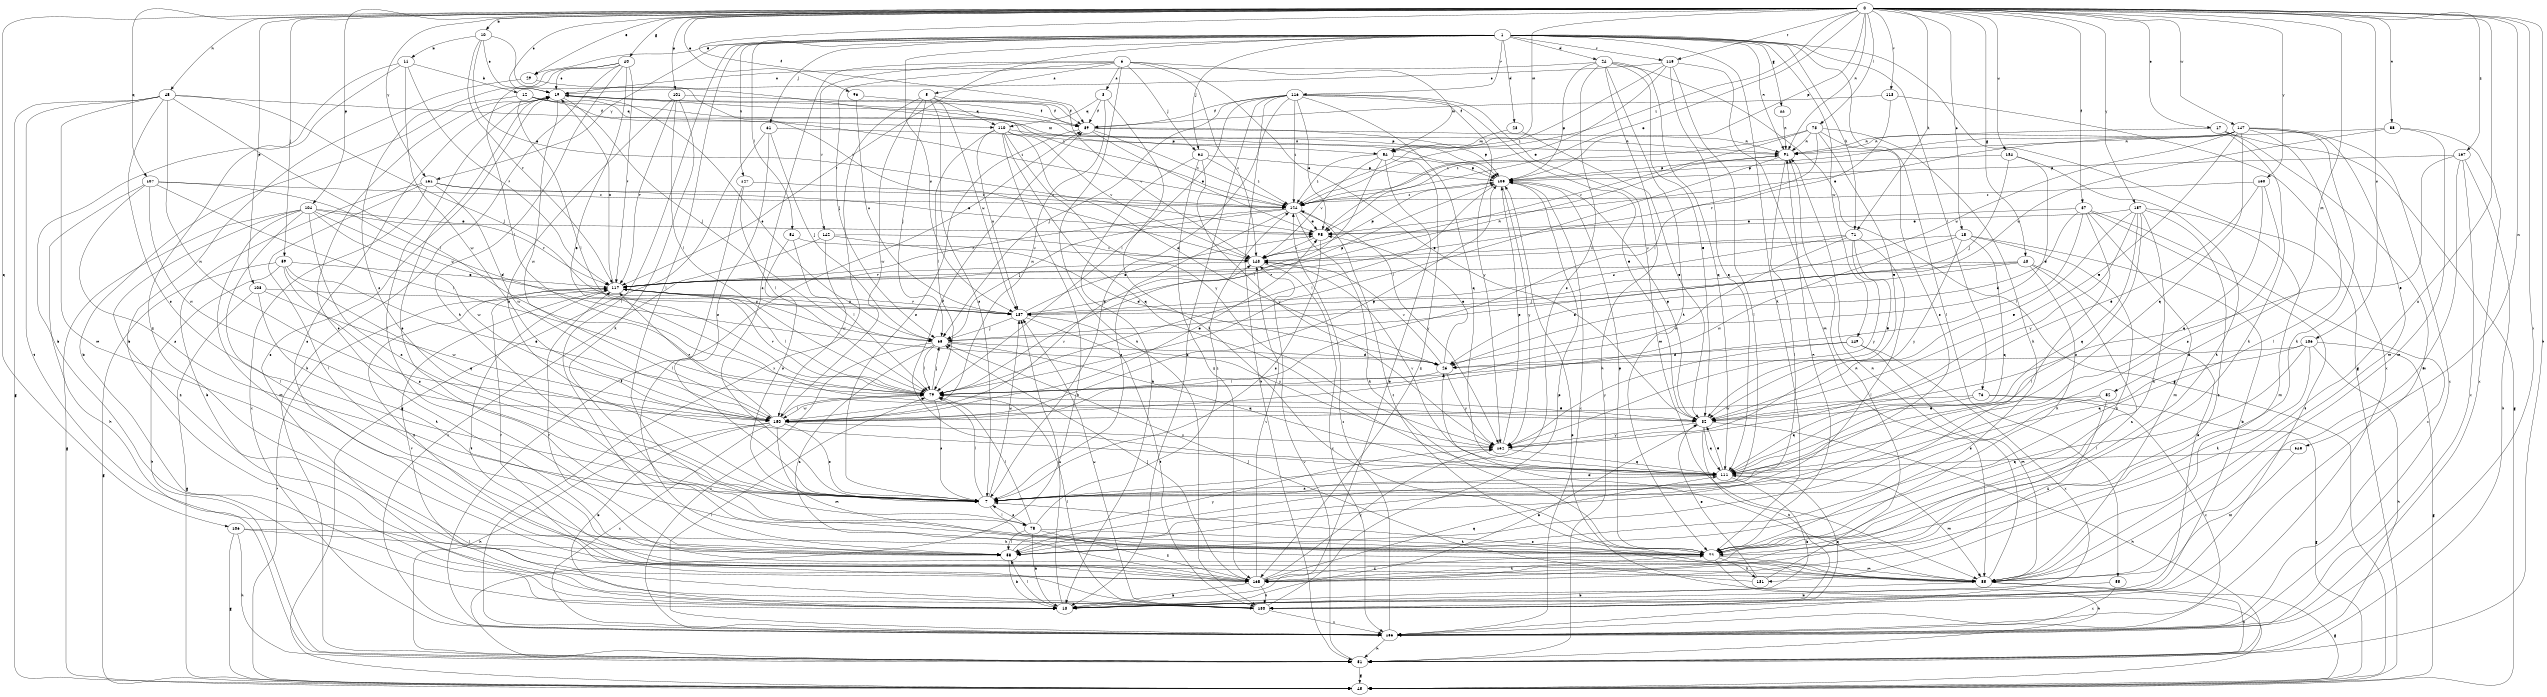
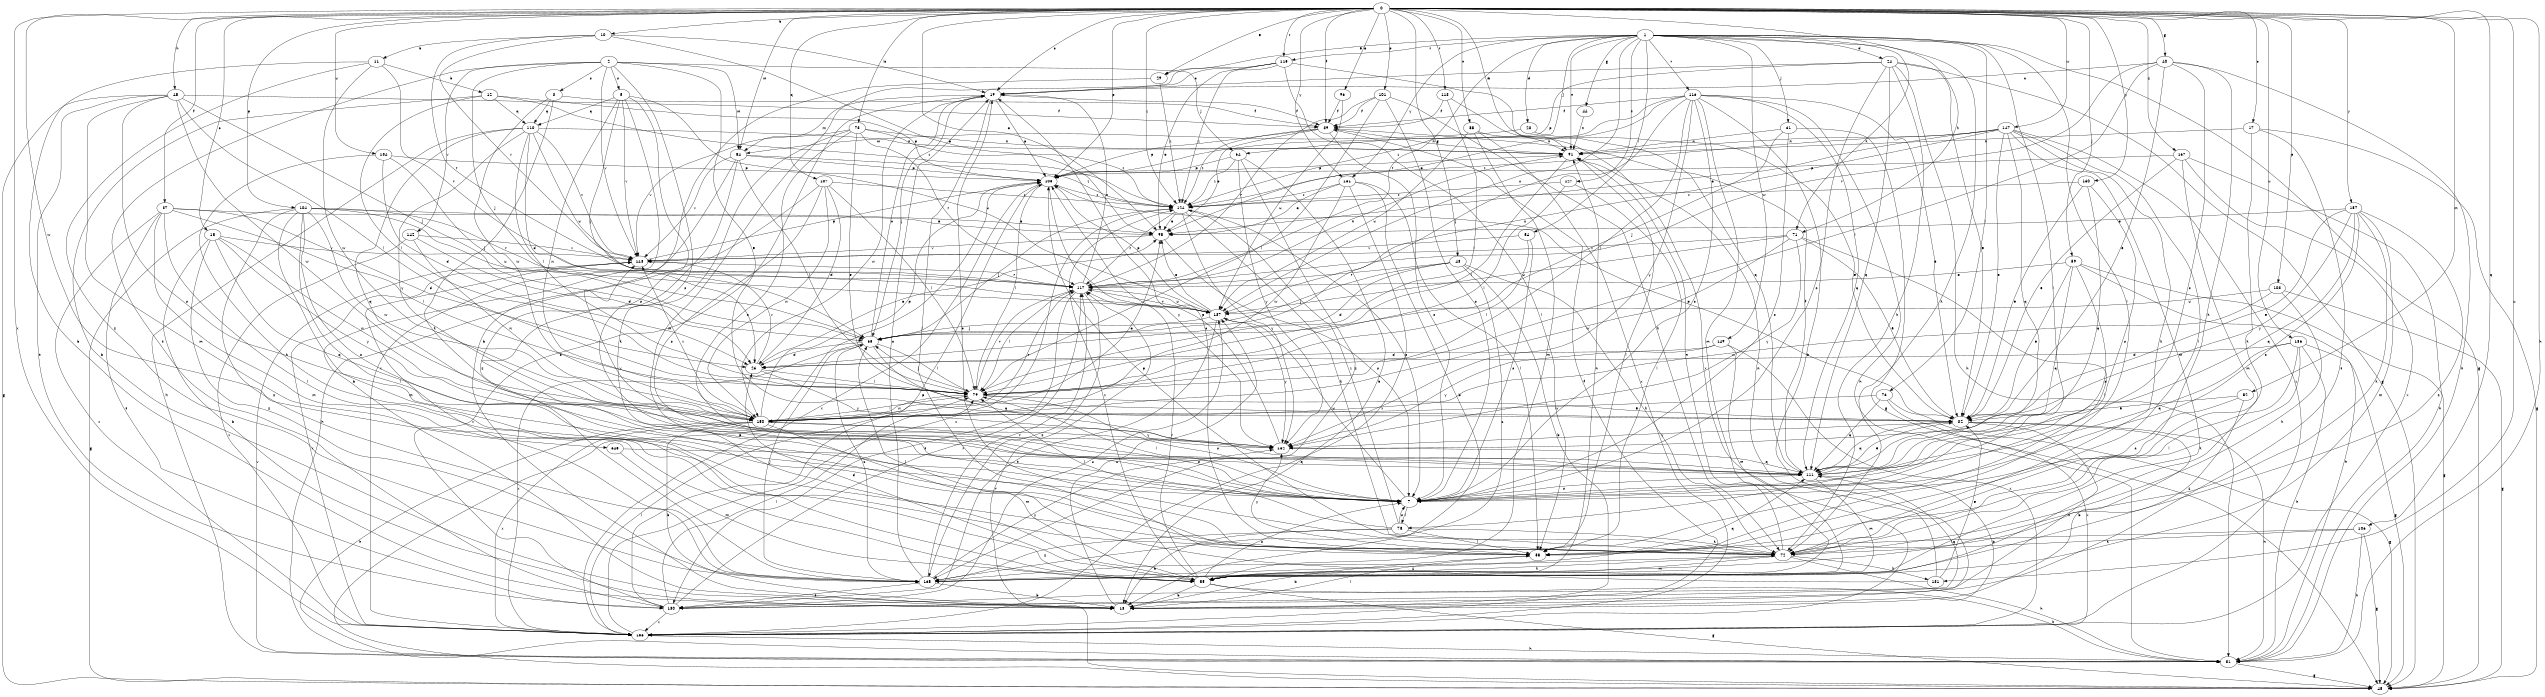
  strict digraph {
    fontname=Lato
    node [fontname=Lato]
    edge [fontname=Lato]
    0
    10
    17
    18
    19
    29
    37
    39
    40
    43
    48
    51
    59
    71
    73
    82
    84
    88
    91
    96
    98
    101
    103
    104
    105
    106
    107
    113
    115
    124
    131
    134
    136
    147
    n35 [label=648]
    156
    157
    160
    161
    167
    117
    143
    11
    45
    72
    130
    150
    13
    168
    111
    162
    58
    65
    79
    26
    85
    7
    32
    137
    1
    23
    24
    44
    54
-   55
    61
    64
    76
    78
    116
    127
    149
-   2 [label=6]
+   2
    3
    5
    142
    110
    12
    0 -> 10 [label=b]
    0 -> 17 [label=c]
    0 -> 18 [label=c]
    0 -> 19 [label=c]
    0 -> 29 [label=e]
    0 -> 37 [label=f]
    0 -> 39 [label=f]
    0 -> 40 [label=g]
    0 -> 43 [label=g]
    0 -> 48 [label=h]
    0 -> 51 [label=h]
    0 -> 59 [label=j]
    0 -> 71 [label=k]
    0 -> 73 [label=l]
    0 -> 82 [label=m]
    0 -> 84 [label=m]
    0 -> 88 [label=n]
    0 -> 91 [label=n]
    0 -> 96 [label=o]
    0 -> 98 [label=o]
    0 -> 101 [label=p]
    0 -> 103 [label=p]
    0 -> 104 [label=p]
    0 -> 105 [label=p]
    0 -> 106 [label=q]
    0 -> 107 [label=q]
    0 -> 113 [label=r]
    0 -> 115 [label=r]
    0 -> 124 [label=s]
    0 -> 131 [label=u]
    0 -> 134 [label=u]
    0 -> 136 [label=u]
    0 -> 147 [label=w]
    0 -> n35 [label=w]
    0 -> 156 [label=x]
    0 -> 157 [label=y]
    0 -> 160 [label=y]
    0 -> 161 [label=y]
    0 -> 167 [label=z]
    10 -> 19 [label=c]
    10 -> 98 [label=o]
    10 -> 117 [label=r]
    10 -> 143 [label=v]
    10 -> 11 [label=b]
    17 -> 91 [label=n]
    17 -> 45 [label=g]
    17 -> 72 [label=k]
    17 -> 130 [label=t]
    18 -> 143 [label=v]
    18 -> 150 [label=w]
    18 -> 13 [label=b]
    18 -> 168 [label=z]
    18 -> 111 [label=q]
    18 -> 162 [label=y]
    19 -> 39 [label=f]
    19 -> 84 [label=m]
    19 -> 105 [label=p]
    19 -> 150 [label=w]
    19 -> 58 [label=i]
    19 -> 65 [label=j]
    29 -> 124 [label=s]
    29 -> 13 [label=b]
    37 -> 98 [label=o]
    37 -> 156 [label=x]
    37 -> 130 [label=t]
    37 -> 58 [label=i]
    37 -> 79 [label=l]
    37 -> 26 [label=d]
    37 -> 85 [label=m]
    39 -> 91 [label=n]
    39 -> 98 [label=o]
    39 -> 105 [label=p]
    39 -> 124 [label=s]
    39 -> 7 [label=a]
    40 -> 19 [label=c]
    40 -> 51 [label=h]
    40 -> 117 [label=r]
    40 -> 72 [label=k]
    40 -> 79 [label=l]
    40 -> 7 [label=a]
    40 -> 32 [label=e]
    43 -> 117 [label=r]
    43 -> 72 [label=k]
    43 -> 13 [label=b]
    43 -> 168 [label=z]
    43 -> 65 [label=j]
    43 -> 26 [label=d]
    48 -> 39 [label=f]
    48 -> 45 [label=g]
    48 -> 130 [label=t]
    48 -> 150 [label=w]
    48 -> 65 [label=j]
    48 -> 79 [label=l]
    48 -> 85 [label=m]
    48 -> 7 [label=a]
    51 -> 143 [label=v]
    51 -> 45 [label=g]
    59 -> 51 [label=h]
    59 -> 117 [label=o]
    59 -> 45 [label=g]
    59 -> 111 [label=q]
    59 -> 7 [label=a]
    59 -> 32 [label=e]
    71 -> 143 [label=v]
    71 -> 150 [label=w]
    71 -> 162 [label=y]
    71 -> 58 [label=i]
    71 -> 32 [label=e]
    71 -> 137 [label=u]
    73 -> 91 [label=n]
    73 -> 124 [label=s]
    73 -> 117 [label=r]
    73 -> 143 [label=v]
    73 -> 72 [label=k]
    73 -> 7 [label=a]
    73 -> 32 [label=e]
    82 -> 168 [label=z]
    82 -> 7 [label=a]
    82 -> 32 [label=e]
    84 -> 105 [label=p]
    84 -> 124 [label=s]
    84 -> 143 [label=v]
    84 -> 13 [label=b]
    84 -> 168 [label=z]
    84 -> 79 [label=l]
    88 -> 91 [label=n]
    88 -> 156 [label=x]
    88 -> 85 [label=m]
    88 -> 137 [label=u]
    91 -> 105 [label=p]
    91 -> 58 [label=i]
    91 -> 79 [label=l]
    96 -> 39 [label=f]
    96 -> 137 [label=u]
    98 -> 143 [label=v]
    98 -> 7 [label=a]
    101 -> 39 [label=f]
    101 -> 117 [label=r]
    101 -> 72 [label=k]
    101 -> 79 [label=l]
    101 -> 7 [label=a]
    103 -> 45 [label=g]
    103 -> 72 [label=k]
    103 -> 150 [label=w]
    103 -> 137 [label=u]
    104 -> 98 [label=o]
    104 -> 117 [label=r]
    104 -> 45 [label=g]
    104 -> 150 [label=w]
    104 -> 168 [label=z]
    104 -> 58 [label=i]
    104 -> 85 [label=m]
    104 -> 7 [label=a]
    104 -> 137 [label=u]
    105 -> 124 [label=s]
    105 -> 156 [label=x]
    105 -> 162 [label=y]
    105 -> 79 [label=l]
    106 -> 51 [label=h]
    106 -> 45 [label=g]
    106 -> 72 [label=k]
    106 -> 58 [label=i]
    107 -> 51 [label=h]
    107 -> 124 [label=s]
    107 -> 150 [label=w]
    107 -> 79 [label=l]
    107 -> 26 [label=d]
    107 -> 7 [label=a]
    113 -> 39 [label=f]
    113 -> 156 [label=x]
    113 -> 79 [label=l]
    115 -> 19 [label=c]
    115 -> 98 [label=o]
    115 -> 124 [label=s]
    115 -> 111 [label=q]
    115 -> 58 [label=i]
    115 -> 85 [label=m]
    124 -> 98 [label=o]
    124 -> 117 [label=r]
    124 -> 72 [label=k]
    124 -> 162 [label=y]
    124 -> 65 [label=j]
    124 -> 7 [label=a]
    131 -> 91 [label=n]
    131 -> 65 [label=j]
    131 -> 32 [label=e]
    134 -> 105 [label=p]
    134 -> 72 [label=k]
    134 -> 65 [label=j]
    134 -> 26 [label=d]
    136 -> 51 [label=h]
    136 -> 45 [label=g]
    136 -> 72 [label=k]
    136 -> 111 [label=q]
    136 -> 58 [label=i]
    136 -> 26 [label=d]
    147 -> 91 [label=n]
    147 -> 98 [label=o]
    147 -> 124 [label=s]
    147 -> 156 [label=x]
    147 -> 72 [label=k]
    147 -> 111 [label=q]
    147 -> 58 [label=i]
    147 -> 85 [label=m]
    147 -> 32 [label=e]
    147 -> 137 [label=u]
    n35 -> 111 [label=q]
    n35 -> 85 [label=m]
    156 -> 39 [label=f]
    156 -> 51 [label=h]
    156 -> 124 [label=s]
    156 -> 79 [label=l]
    157 -> 98 [label=o]
    157 -> 72 [label=k]
    157 -> 168 [label=z]
    157 -> 111 [label=q]
    157 -> 162 [label=y]
    157 -> 85 [label=m]
    157 -> 7 [label=a]
    157 -> 32 [label=e]
    160 -> 124 [label=s]
    160 -> 111 [label=q]
    160 -> 7 [label=a]
    160 -> 32 [label=e]
    161 -> 98 [label=o]
    161 -> 124 [label=s]
    161 -> 156 [label=x]
    161 -> 150 [label=w]
    161 -> 13 [label=b]
    161 -> 58 [label=i]
    167 -> 51 [label=h]
    167 -> 105 [label=p]
    167 -> 156 [label=x]
    167 -> 85 [label=m]
    167 -> 32 [label=e]
    117 -> 19 [label=c]
    117 -> 91 [label=n]
    117 -> 130 [label=t]
    117 -> 168 [label=z]
    117 -> 79 [label=l]
    117 -> 137 [label=u]
    143 -> 105 [label=p]
    143 -> 156 [label=x]
    143 -> 117 [label=r]
    11 -> 117 [label=r]
    11 -> 150 [label=w]
    11 -> 13 [label=b]
    11 -> 168 [label=z]
    11 -> 12 [label=b]
    45 -> 105 [label=p]
    45 -> 117 [label=r]
    72 -> 19 [label=c]
    72 -> 51 [label=h]
    72 -> 91 [label=n]
    72 -> 105 [label=p]
    72 -> 131 [label=k]
    72 -> 168 [label=z]
    72 -> 85 [label=m]
    130 -> 19 [label=c]
    130 -> 105 [label=p]
    130 -> 156 [label=x]
    130 -> 117 [label=r]
    130 -> 111 [label=q]
    130 -> 79 [label=l]
    130 -> 137 [label=u]
    150 -> 51 [label=h]
    150 -> 98 [label=o]
    150 -> 105 [label=p]
    150 -> 156 [label=x]
    150 -> 117 [label=r]
    150 -> 143 [label=v]
    150 -> 13 [label=b]
    150 -> 162 [label=y]
    150 -> 79 [label=l]
    150 -> 85 [label=m]
    150 -> 7 [label=a]
    13 -> 58 [label=i]
    13 -> 137 [label=u]
    168 -> 19 [label=c]
    168 -> 117 [label=r]
    168 -> 143 [label=v]
    168 -> 72 [label=k]
    168 -> 130 [label=t]
    168 -> 13 [label=b]
    168 -> 111 [label=q]
    168 -> 162 [label=y]
    168 -> 65 [label=j]
    111 -> 39 [label=f]
    111 -> 143 [label=v]
    111 -> 13 [label=b]
    111 -> 85 [label=m]
    111 -> 7 [label=a]
    111 -> 32 [label=e]
    162 -> 105 [label=p]
    162 -> 111 [label=q]
    58 -> 19 [label=c]
    58 -> 13 [label=b]
    58 -> 162 [label=y]
    65 -> 19 [label=c]
    65 -> 156 [label=x]
    65 -> 168 [label=z]
    65 -> 111 [label=q]
    65 -> 79 [label=l]
    65 -> 26 [label=d]
    79 -> 117 [label=r]
    79 -> 150 [label=w]
    79 -> 65 [label=j]
    79 -> 7 [label=a]
    79 -> 32 [label=e]
    26 -> 98 [label=o]
    26 -> 143 [label=v]
    26 -> 162 [label=y]
    26 -> 79 [label=l]
    85 -> 51 [label=h]
    85 -> 91 [label=n]
    85 -> 124 [label=s]
    85 -> 117 [label=r]
    85 -> 45 [label=g]
    85 -> 13 [label=b]
    85 -> 26 [label=d]
    85 -> 7 [label=a]
    7 -> 79 [label=l]
    7 -> 137 [label=u]
    7 -> 78 [label=l]
    32 -> 51 [label=h]
    32 -> 105 [label=p]
    32 -> 130 [label=t]
    32 -> 13 [label=b]
    32 -> 111 [label=q]
    32 -> 162 [label=y]
    137 -> 98 [label=o]
    137 -> 105 [label=p]
    137 -> 117 [label=r]
    137 -> 130 [label=t]
    137 -> 162 [label=y]
    137 -> 65 [label=j]
    1 -> 29 [label=e]
    1 -> 71 [label=k]
    1 -> 91 [label=n]
    1 -> 115 [label=r]
    1 -> 161 [label=y]
    1 -> 117 [label=r]
    1 -> 45 [label=g]
    1 -> 72 [label=k]
    1 -> 58 [label=i]
    1 -> 137 [label=u]
    1 -> 23 [label=d]
    1 -> 24 [label=d]
    1 -> 44 [label=g]
    1 -> 54 [label=i]
-   1 -> 55 [label=i]
    1 -> 61 [label=j]
    1 -> 64 [label=j]
    1 -> 76 [label=l]
    1 -> 78 [label=l]
    1 -> 116 [label=r]
    1 -> 127 [label=t]
    1 -> 149 [label=w]
    23 -> 84 [label=m]
    23 -> 32 [label=e]
    24 -> 19 [label=c]
    24 -> 51 [label=h]
    24 -> 105 [label=p]
    24 -> 45 [label=g]
    24 -> 72 [label=k]
    24 -> 111 [label=q]
    24 -> 7 [label=a]
    24 -> 32 [label=e]
    44 -> 91 [label=n]
    54 -> 143 [label=v]
    54 -> 79 [label=l]
    54 -> 7 [label=a]
-   55 -> 156 [label=x]
-   55 -> 13 [label=b]
    61 -> 91 [label=n]
    61 -> 45 [label=g]
    61 -> 65 [label=j]
    61 -> 7 [label=a]
    64 -> 105 [label=p]
    64 -> 124 [label=s]
    64 -> 13 [label=b]
    64 -> 168 [label=z]
    64 -> 162 [label=y]
    76 -> 156 [label=x]
    76 -> 45 [label=g]
    76 -> 150 [label=w]
    76 -> 111 [label=q]
    78 -> 124 [label=s]
    78 -> 72 [label=k]
    78 -> 13 [label=b]
    78 -> 168 [label=z]
    78 -> 58 [label=i]
    78 -> 79 [label=l]
    78 -> 7 [label=a]
    116 -> 39 [label=f]
    116 -> 51 [label=h]
    116 -> 98 [label=o]
    116 -> 124 [label=s]
    116 -> 13 [label=b]
    116 -> 111 [label=q]
    116 -> 162 [label=y]
    116 -> 65 [label=j]
    116 -> 79 [label=l]
    116 -> 85 [label=m]
    116 -> 7 [label=a]
    116 -> 32 [label=e]
    127 -> 124 [label=s]
    127 -> 58 [label=i]
    127 -> 79 [label=l]
    149 -> 156 [label=x]
    149 -> 162 [label=y]
    149 -> 26 [label=d]
    149 -> 85 [label=m]
    2 -> 84 [label=m]
    2 -> 143 [label=v]
    2 -> 130 [label=t]
    2 -> 65 [label=j]
    2 -> 7 [label=a]
    2 -> 32 [label=e]
    2 -> 64 [label=j]
    2 -> 3 [label=a]
    2 -> 5 [label=a]
    2 -> 142 [label=v]
    3 -> 39 [label=f]
    3 -> 72 [label=k]
    3 -> 150 [label=w]
    3 -> 110 [label=q]
    5 -> 156 [label=x]
    5 -> 143 [label=v]
    5 -> 150 [label=w]
    5 -> 65 [label=j]
    5 -> 7 [label=a]
    5 -> 137 [label=u]
    5 -> 110 [label=q]
    142 -> 156 [label=x]
    142 -> 143 [label=v]
    142 -> 150 [label=w]
    142 -> 26 [label=d]
    110 -> 51 [label=h]
    110 -> 91 [label=n]
    110 -> 143 [label=v]
    110 -> 111 [label=q]
    110 -> 162 [label=y]
    110 -> 79 [label=l]
    110 -> 26 [label=d]
    110 -> 137 [label=u]
    12 -> 105 [label=p]
    12 -> 124 [label=s]
    12 -> 13 [label=b]
    12 -> 79 [label=l]
    12 -> 110 [label=q]
  }
